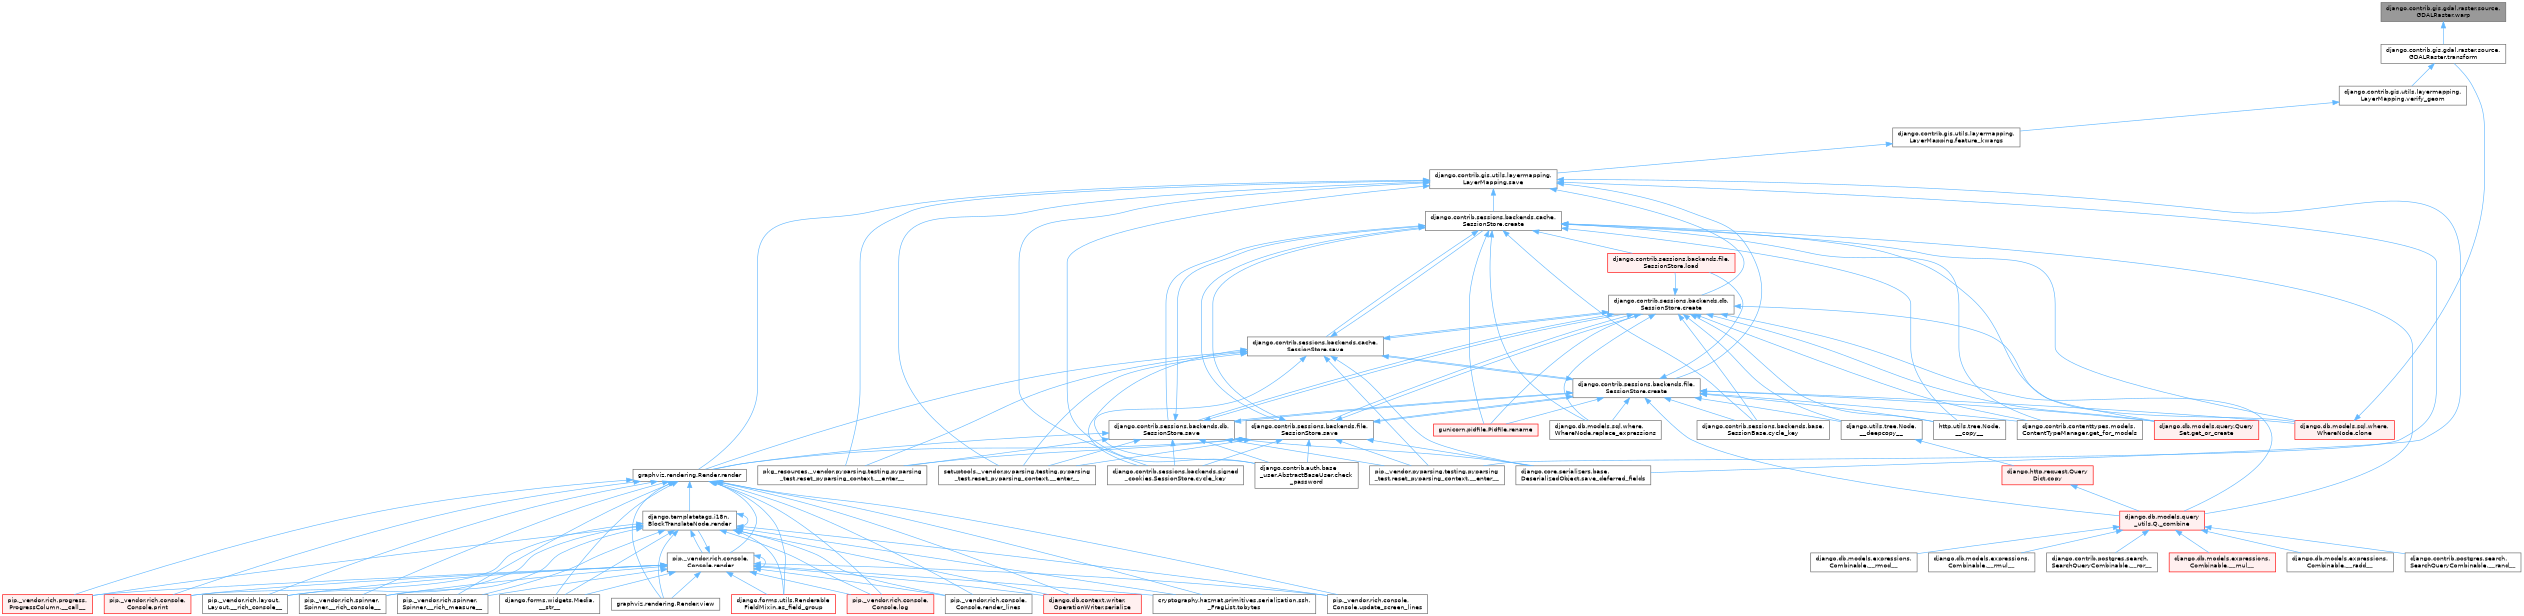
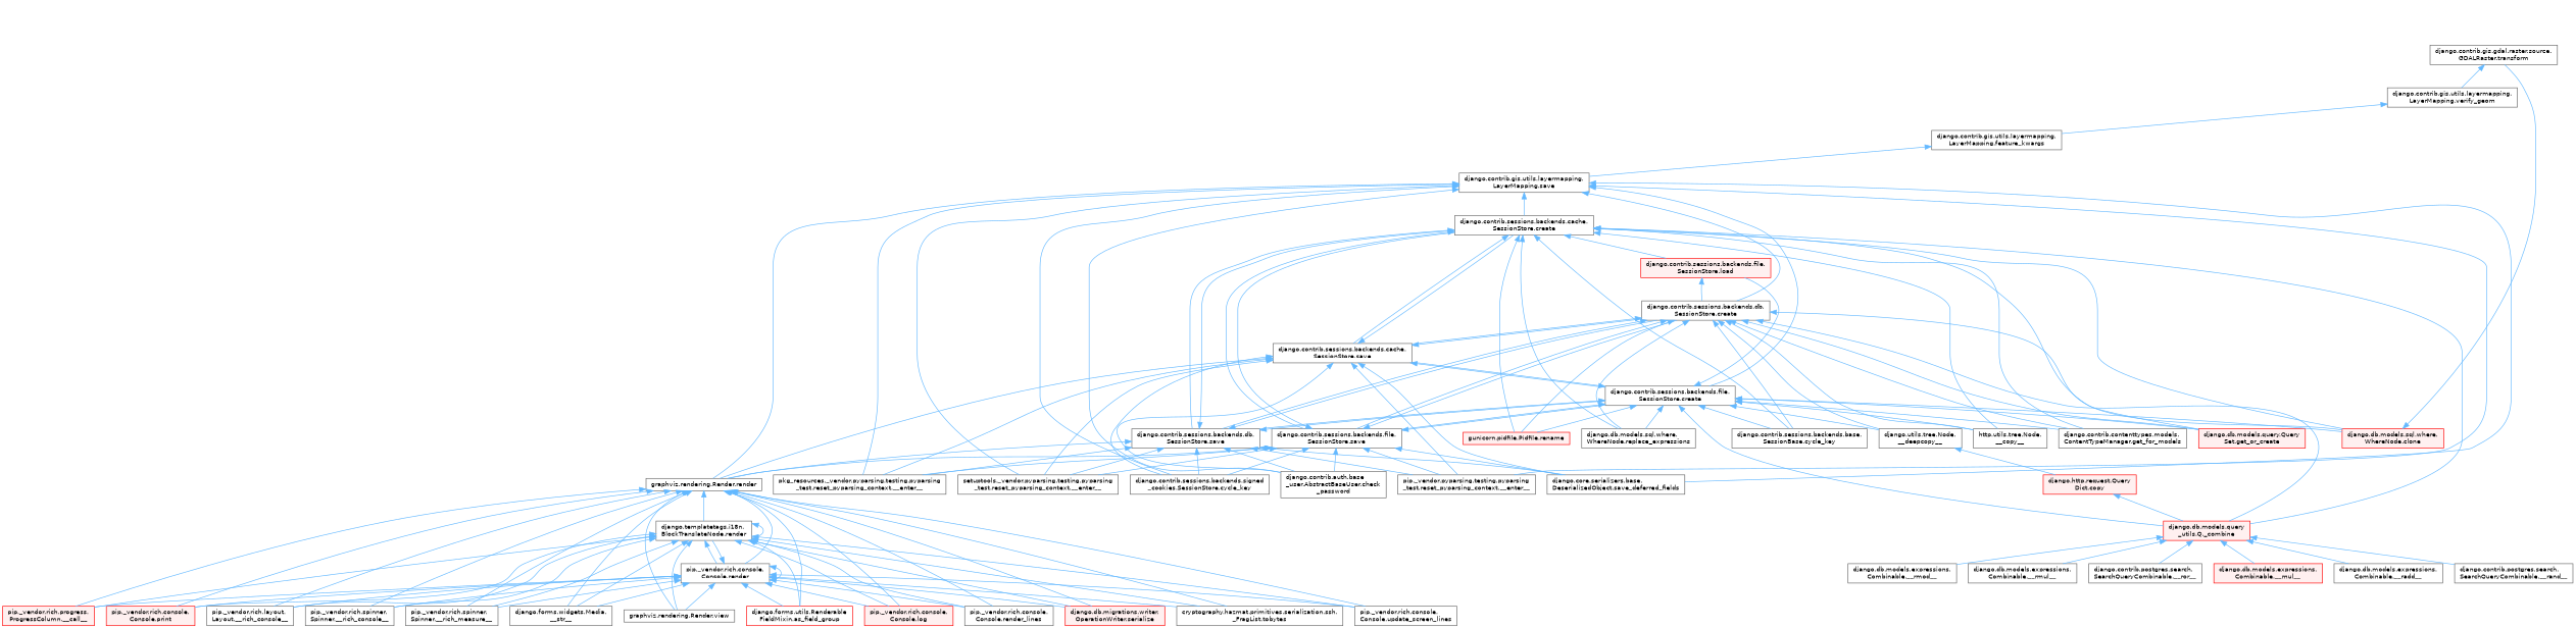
  digraph {
    rankdir=TB
    node [color=grey40 fillcolor=white fontname=Helvetica fontsize=10 shape=box style=filled]
    edge [color=steelblue1 dir=back fontname=Helvetica fontsize=10 labelfontname=Helvetica labelfontsize=10 style=solid]
-   n1 [color=gray40 fillcolor=grey60 fontcolor=black height=0.2 label="django.contrib.gis.gdal.raster.source.\lGDALRaster.warp" width=0.4]
    n2 [height=0.2 label="django.contrib.gis.gdal.raster.source.\lGDALRaster.transform" width=0.4]
    n3 [height=0.2 label="django.contrib.gis.utils.layermapping.\lLayerMapping.verify_geom" width=0.4]
    n4 [height=0.2 label="django.contrib.gis.utils.layermapping.\lLayerMapping.feature_kwargs" width=0.4]
    n5 [height=0.2 label="django.contrib.gis.utils.layermapping.\lLayerMapping.save" width=0.4]
    n6 [height=0.2 label="pip._vendor.pyparsing.testing.pyparsing\l_test.reset_pyparsing_context.__enter__" width=0.4]
    n7 [height=0.2 label="pkg_resources._vendor.pyparsing.testing.pyparsing\l_test.reset_pyparsing_context.__enter__" width=0.4]
    n8 [height=0.2 label="setuptools._vendor.pyparsing.testing.pyparsing\l_test.reset_pyparsing_context.__enter__" width=0.4]
    n9 [height=0.2 label="django.contrib.auth.base\l_user.AbstractBaseUser.check\l_password" width=0.4]
    n10 [height=0.2 label="django.contrib.sessions.backends.cache.\lSessionStore.create" width=0.4]
    n11 [height=0.2 label="django.contrib.sessions.backends.db.\lSessionStore.create" width=0.4]
    n12 [height=0.2 label="django.contrib.sessions.backends.file.\lSessionStore.create" width=0.4]
    n13 [height=0.2 label="django.contrib.sessions.backends.signed\l_cookies.SessionStore.cycle_key" width=0.4]
    n14 [height=0.2 label="graphviz.rendering.Render.render" width=0.4]
    n15 [height=0.2 label="django.core.serializers.base.\lDeserializedObject.save_deferred_fields" width=0.4]
    n16 [height=0.2 label="http.utils.tree.Node.\l__copy__" width=0.4]
    n17 [color=red fillcolor="#FFF0F0" height=0.2 label="django.db.models.query\l_utils.Q._combine" width=0.4]
    n18 [color=red fillcolor="#FFF0F0" height=0.2 label="django.db.models.sql.where.\lWhereNode.clone" width=0.4]
    n19 [height=0.2 label="django.contrib.sessions.backends.base.\lSessionBase.cycle_key" width=0.4]
    n20 [height=0.2 label="django.contrib.contenttypes.models.\lContentTypeManager.get_for_models" width=0.4]
    n21 [color=red fillcolor="#FFF0F0" height=0.2 label="django.db.models.query.Query\lSet.get_or_create" width=0.4]
    n22 [color=red fillcolor="#FFF0F0" height=0.2 label="django.contrib.sessions.backends.file.\lSessionStore.load" width=0.4]
    n23 [color=red fillcolor="#FFF0F0" height=0.2 label="gunicorn.pidfile.Pidfile.rename" width=0.4]
    n24 [height=0.2 label="django.db.models.sql.where.\lWhereNode.replace_expressions" width=0.4]
    n25 [height=0.2 label="django.contrib.sessions.backends.cache.\lSessionStore.save" width=0.4]
    n26 [height=0.2 label="django.contrib.sessions.backends.db.\lSessionStore.save" width=0.4]
    n27 [height=0.2 label="django.contrib.sessions.backends.file.\lSessionStore.save" width=0.4]
    n28 [height=0.2 label="django.utils.tree.Node.\l__deepcopy__" width=0.4]
    n29 [color=red fillcolor="#FFF0F0" height=0.2 label="pip._vendor.rich.progress.\lProgressColumn.__call__" width=0.4]
    n30 [height=0.2 label="pip._vendor.rich.layout.\lLayout.__rich_console__" width=0.4]
    n31 [height=0.2 label="pip._vendor.rich.spinner.\lSpinner.__rich_console__" width=0.4]
    n32 [height=0.2 label="pip._vendor.rich.spinner.\lSpinner.__rich_measure__" width=0.4]
    n33 [height=0.2 label="django.forms.widgets.Media.\l__str__" width=0.4]
    n34 [color=red height=0.2 label="django.forms.utils.Renderable\lFieldMixin.as_field_group" width=0.4]
    n35 [color=red fillcolor="#FFF0F0" height=0.2 label="pip._vendor.rich.console.\lConsole.log" width=0.4]
    n36 [color=red fillcolor="#FFF0F0" height=0.2 label="pip._vendor.rich.console.\lConsole.print" width=0.4]
    n37 [height=0.2 label="django.templatetags.i18n.\lBlockTranslateNode.render" width=0.4]
    n38 [height=0.2 label="pip._vendor.rich.console.\lConsole.render" width=0.4]
    n39 [height=0.2 label="pip._vendor.rich.console.\lConsole.render_lines" width=0.4]
-   n40 [color=red fillcolor="#FFF0F0" height=0.2 label="django.db.context.writer.\lOperationWriter.serialize" width=0.4]
+   n40 [color=red fillcolor="#FFF0F0" height=0.2 label="django.db.migrations.writer.\lOperationWriter.serialize" width=0.4]
    n41 [height=0.2 label="cryptography.hazmat.primitives.serialization.ssh.\l_FragList.tobytes" width=0.4]
    n42 [height=0.2 label="pip._vendor.rich.console.\lConsole.update_screen_lines" width=0.4]
    n43 [height=0.2 label="graphviz.rendering.Render.view" width=0.4]
    n44 [color=red fillcolor="#FFF0F0" height=0.2 label="django.http.request.Query\lDict.copy" width=0.4]
    n45 [color=red fillcolor="#FFF0F0" height=0.2 label="django.db.models.expressions.\lCombinable.__mul__" width=0.4]
    n46 [height=0.2 label="django.db.models.expressions.\lCombinable.__radd__" width=0.4]
    n47 [height=0.2 label="django.contrib.postgres.search.\lSearchQueryCombinable.__rand__" width=0.4]
    n48 [height=0.2 label="django.db.models.expressions.\lCombinable.__rmod__" width=0.4]
    n49 [height=0.2 label="django.db.models.expressions.\lCombinable.__rmul__" width=0.4]
    n50 [height=0.2 label="django.contrib.postgres.search.\lSearchQueryCombinable.__ror__" width=0.4]
-   n1 -> n2
    n2 -> n3
    n3 -> n4
    n4 -> n5
    n5 -> n6
    n5 -> n7
    n5 -> n8
    n5 -> n9
    n5 -> n10
    n5 -> n11
    n5 -> n12
    n5 -> n13
    n5 -> n14
    n5 -> n15
    n10 -> n16
    n10 -> n17
    n10 -> n18
    n10 -> n19
    n10 -> n20
    n10 -> n21
    n10 -> n22
    n10 -> n23
    n10 -> n24
    n10 -> n25
    n10 -> n26
    n10 -> n27
    n11 -> n16
    n11 -> n17
    n11 -> n18
    n11 -> n19
    n11 -> n20
    n11 -> n21
-   n11 -> n22
+   n22 -> n11
    n11 -> n23
    n11 -> n24
    n11 -> n25
    n11 -> n26
    n11 -> n27
    n11 -> n28
    n12 -> n16
    n12 -> n17
    n12 -> n18
    n12 -> n19
    n12 -> n20
    n12 -> n21
    n12 -> n22
    n12 -> n23
    n12 -> n24
    n12 -> n25
    n12 -> n26
    n12 -> n27
    n12 -> n28
    n14 -> n29
    n14 -> n30
    n14 -> n31
    n14 -> n32
    n14 -> n33
    n14 -> n34
    n14 -> n35
    n14 -> n36
    n14 -> n37
    n14 -> n38
    n14 -> n39
    n14 -> n40
    n14 -> n41
    n14 -> n42
    n14 -> n43
    n17 -> n45
    n17 -> n46
    n17 -> n47
    n17 -> n48
    n17 -> n49
    n17 -> n50
    n18 -> n2
    n25 -> n6
    n25 -> n7
    n25 -> n8
    n25 -> n9
    n25 -> n10
    n25 -> n11
    n25 -> n12
    n25 -> n13
    n25 -> n14
    n25 -> n15
    n26 -> n6
    n26 -> n7
    n26 -> n8
    n26 -> n9
    n26 -> n10
    n26 -> n11
    n26 -> n12
    n26 -> n13
    n26 -> n14
    n26 -> n15
    n27 -> n6
    n27 -> n7
    n27 -> n8
    n27 -> n9
    n27 -> n10
    n27 -> n11
    n27 -> n12
    n27 -> n13
    n27 -> n14
    n27 -> n15
    n28 -> n44
    n37 -> n29
    n37 -> n30
    n37 -> n31
    n37 -> n32
    n37 -> n33
    n37 -> n34
    n37 -> n35
    n37 -> n36
    n37 -> n37
    n37 -> n38
    n37 -> n39
    n37 -> n40
    n37 -> n41
    n37 -> n42
    n37 -> n43
    n38 -> n29
    n38 -> n30
    n38 -> n31
    n38 -> n32
    n38 -> n33
    n38 -> n34
    n38 -> n35
    n38 -> n36
    n38 -> n37
    n38 -> n38
    n38 -> n39
    n38 -> n40
    n38 -> n41
    n38 -> n42
    n38 -> n43
    n44 -> n17
  }
